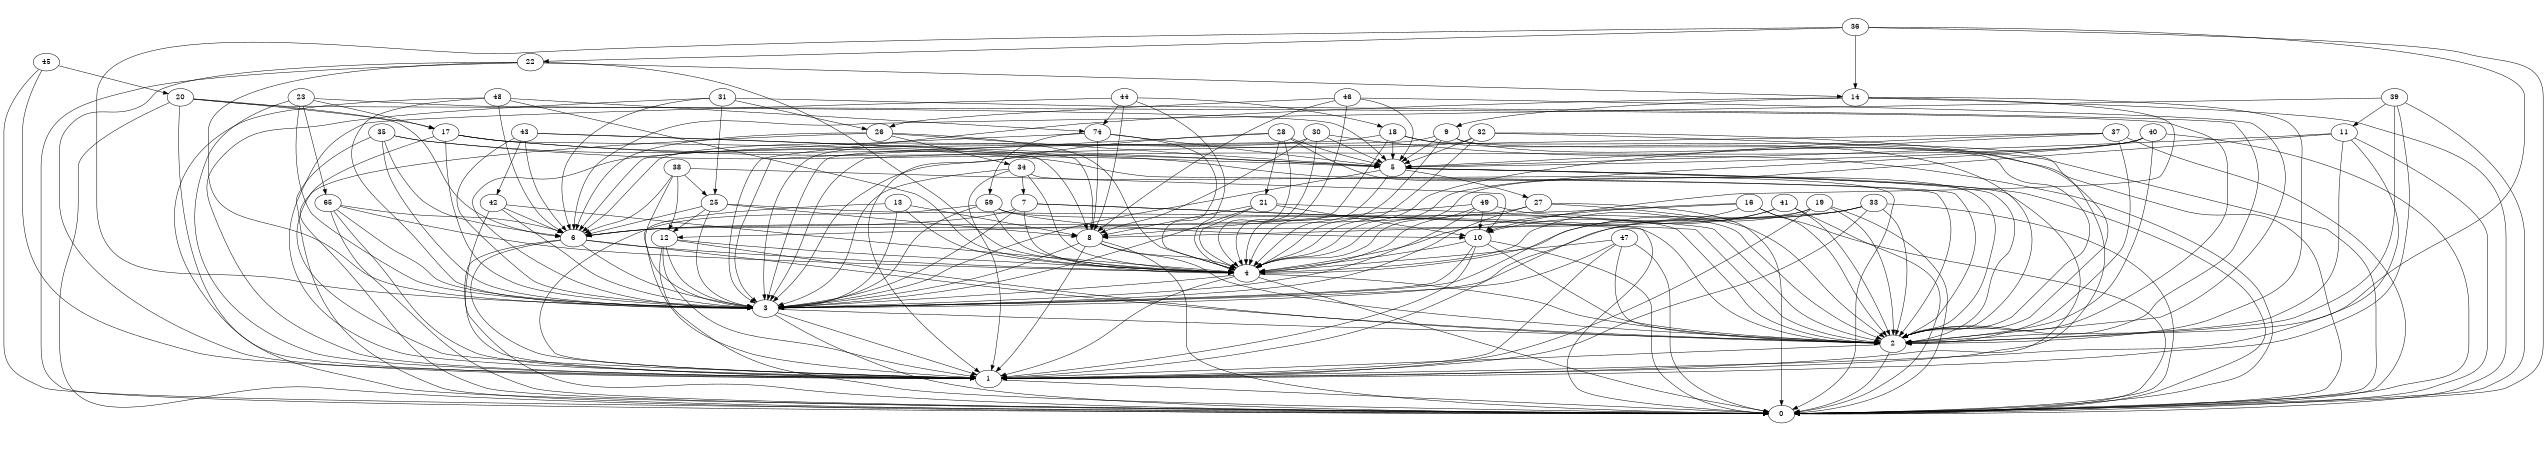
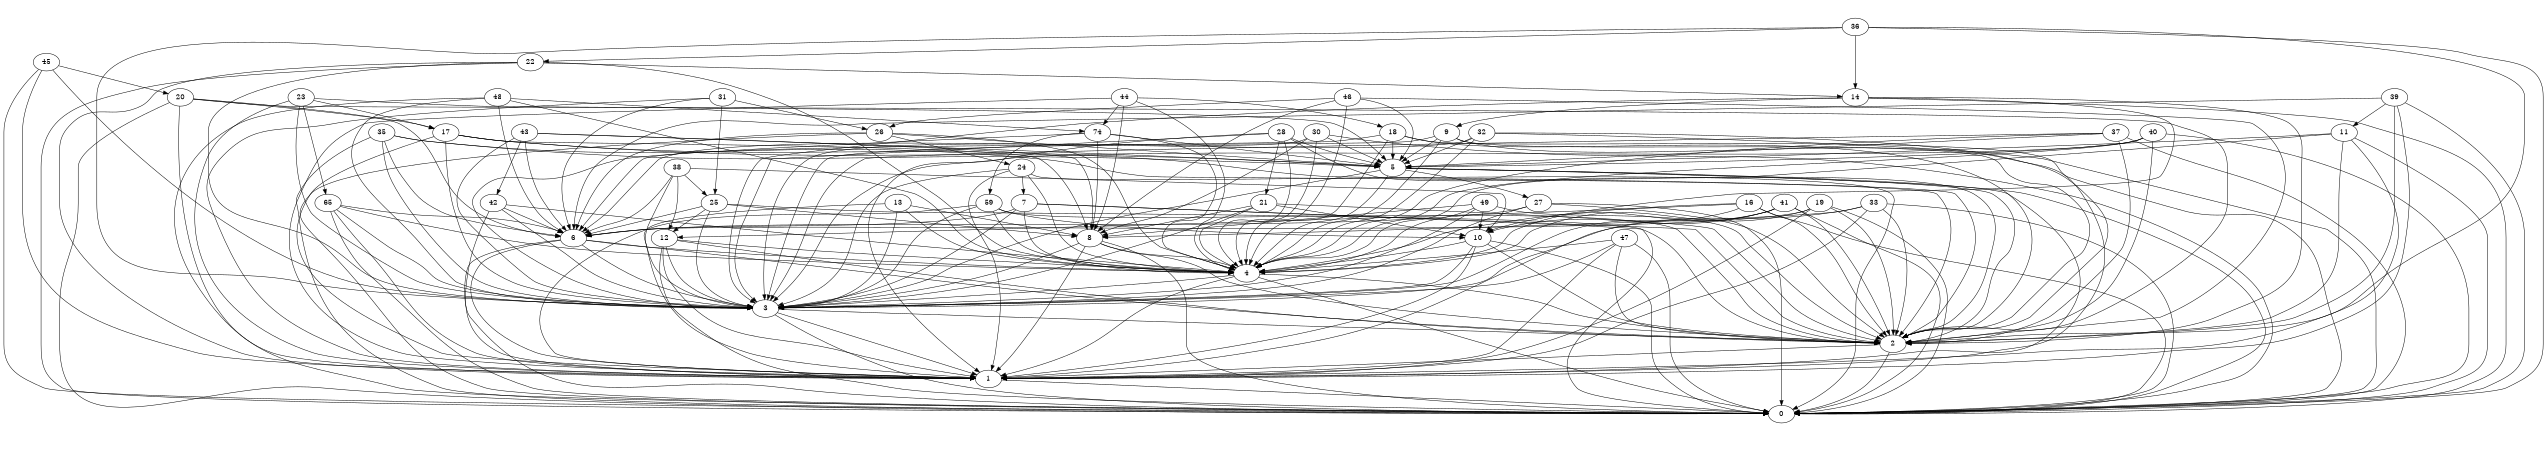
  digraph {
    1
    0
    2
    3
    4
    5
    27
    6
    7
    8
    9
    10
    11
    12
    13
    14
    n17 [label=65]
    16
    17
    18
    19
    20
    21
    22
    23
-   24 [label=34]
+   24
    25
    26
    28
    n30 [label=59]
    30
    31
    32
    33
    n35 [label=74]
    35
    36
    37
    38
    39
    40
    41
    42
    43
    44
    45
    46
    47
    48
    49
    1 -> 0
    2 -> 1
    2 -> 0
    3 -> 1
    3 -> 0
    3 -> 2
    4 -> 1
    4 -> 0
    4 -> 2
    4 -> 3
    5 -> 1
    5 -> 0
    5 -> 2
    5 -> 3
    5 -> 4
    5 -> 27
    27 -> 0
    27 -> 2
    27 -> 3
    27 -> 6
    6 -> 1
    6 -> 0
    6 -> 2
    6 -> 3
    6 -> 4
    7 -> 0
    7 -> 2
    7 -> 3
    7 -> 4
    7 -> 6
    8 -> 1
    8 -> 0
    8 -> 2
    8 -> 3
    8 -> 4
    9 -> 1
    9 -> 2
    9 -> 4
    9 -> 5
    9 -> 6
    10 -> 1
    10 -> 0
    10 -> 2
    10 -> 3
    10 -> 4
    11 -> 1
    11 -> 0
    11 -> 2
    11 -> 4
    11 -> 5
    12 -> 1
    12 -> 0
    12 -> 2
    12 -> 3
    12 -> 4
    13 -> 1
    13 -> 3
    13 -> 4
    13 -> 8
    14 -> 0
    14 -> 2
    14 -> 3
    14 -> 9
    14 -> 10
    n17 -> 1
    n17 -> 0
    n17 -> 3
    n17 -> 4
    n17 -> 6
    16 -> 0
    16 -> 2
    16 -> 3
    16 -> 4
    16 -> 12
    17 -> 1
    17 -> 2
    17 -> 3
    17 -> 5
    17 -> 8
    18 -> 0
    18 -> 2
    18 -> 3
    18 -> 4
    18 -> 5
    19 -> 1
    19 -> 0
    19 -> 2
    19 -> 4
    19 -> 6
    20 -> 1
    20 -> 0
    20 -> 2
    20 -> 6
    20 -> 17
    21 -> 2
    21 -> 3
    21 -> 4
    21 -> 8
    21 -> 10
    22 -> 1
    22 -> 0
    22 -> 3
    22 -> 4
    22 -> 14
    23 -> 1
    23 -> 3
    23 -> 5
    23 -> n17
    23 -> 17
    24 -> 1
    24 -> 0
    24 -> 3
    24 -> 4
    24 -> 7
    25 -> 2
    25 -> 3
    25 -> 6
    25 -> 8
    25 -> 12
    26 -> 0
    26 -> 4
    26 -> 5
    26 -> 6
    26 -> 24
    28 -> 1
    28 -> 2
    28 -> 3
    28 -> 4
    28 -> 5
    28 -> 21
    n30 -> 1
    n30 -> 2
    n30 -> 3
    n30 -> 4
    n30 -> 10
    30 -> 0
    30 -> 3
    30 -> 4
    30 -> 5
    30 -> 8
    31 -> 1
-   31 -> 2
    31 -> 6
    31 -> 25
    31 -> 26
    32 -> 0
    32 -> 2
    32 -> 4
    32 -> 5
    32 -> 6
    33 -> 1
    33 -> 0
    33 -> 2
    33 -> 3
    33 -> 8
    n35 -> 3
    n35 -> 4
    n35 -> 5
    n35 -> 8
    n35 -> n30
    35 -> 0
    35 -> 2
    35 -> 3
    35 -> 5
    35 -> 6
    36 -> 0
    36 -> 2
    36 -> 3
    36 -> 14
    36 -> 22
    37 -> 0
    37 -> 2
    37 -> 3
    37 -> 4
    37 -> 5
    38 -> 3
    38 -> 6
    38 -> 10
    38 -> 12
    38 -> 25
    39 -> 1
    39 -> 0
    39 -> 2
    39 -> 6
    39 -> 11
    40 -> 0
    40 -> 2
    40 -> 3
    40 -> 4
    40 -> 5
    41 -> 1
    41 -> 0
    41 -> 2
-   33 -> 4
+   41 -> 4
    41 -> 10
    42 -> 1
    42 -> 3
    42 -> 4
    42 -> 6
    43 -> 3
    43 -> 5
    43 -> 6
    43 -> 8
    43 -> 42
    44 -> 1
    44 -> 4
    44 -> 8
    44 -> 18
    44 -> n35
    45 -> 1
    45 -> 0
+   45 -> 3
    45 -> 20
    46 -> 2
    46 -> 4
    46 -> 5
    46 -> 8
    46 -> 26
    47 -> 1
    47 -> 0
    47 -> 2
    47 -> 3
    47 -> 4
    48 -> 0
    48 -> 3
    48 -> 4
    48 -> 6
    48 -> n35
    49 -> 2
    49 -> 3
    49 -> 4
    49 -> 8
    49 -> 10
  }
